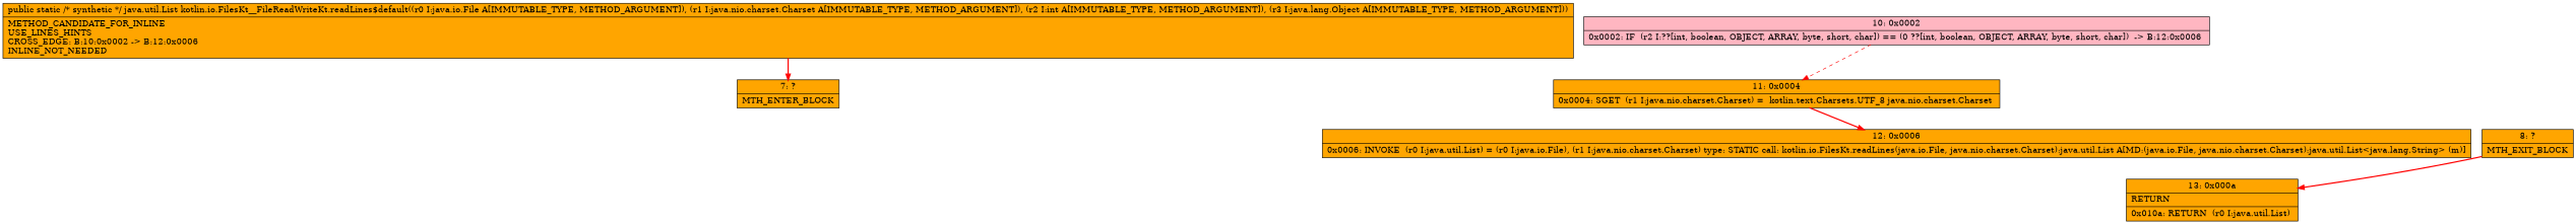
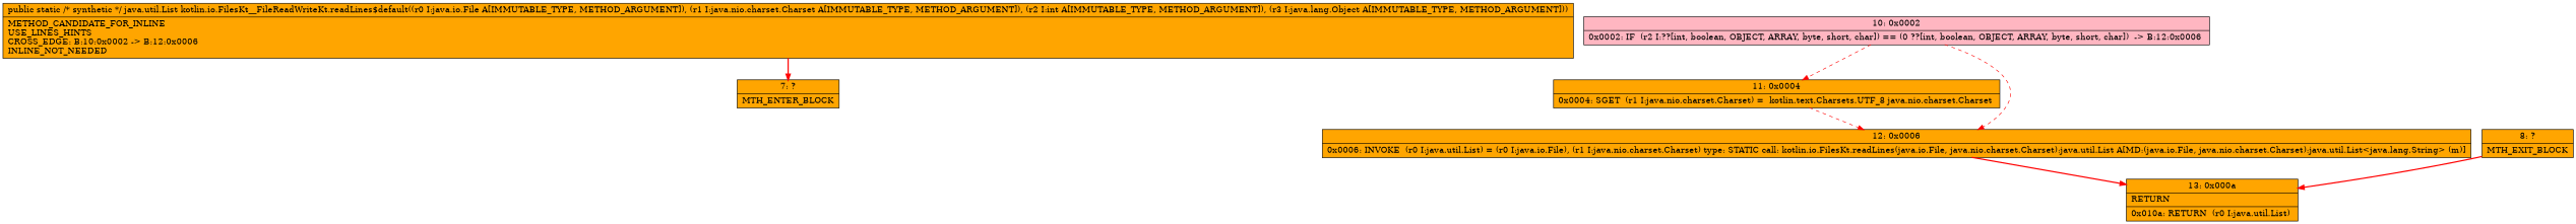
  digraph {
    node [fillcolor=orange shape=record style=filled]
    edge [color=red style=dashed]
    n1 [label="{7\:\ ?|MTH_ENTER_BLOCK\l}"]
    n2 [fillcolor=lightpink label="{10\:\ 0x0002|0x0002: IF  (r2 I:??[int, boolean, OBJECT, ARRAY, byte, short, char]) == (0 ??[int, boolean, OBJECT, ARRAY, byte, short, char])  \-\> B:12:0x0006 \l}"]
    n3 [label="{11\:\ 0x0004|0x0004: SGET  (r1 I:java.nio.charset.Charset) =  kotlin.text.Charsets.UTF_8 java.nio.charset.Charset \l}"]
    n4 [label="{12\:\ 0x0006|0x0006: INVOKE  (r0 I:java.util.List) = (r0 I:java.io.File), (r1 I:java.nio.charset.Charset) type: STATIC call: kotlin.io.FilesKt.readLines(java.io.File, java.nio.charset.Charset):java.util.List A[MD:(java.io.File, java.nio.charset.Charset):java.util.List\<java.lang.String\> (m)]\l}"]
    n5 [label="{13\:\ 0x000a|RETURN\l|0x010a: RETURN  (r0 I:java.util.List) \l}"]
    n6 [label="{8\:\ ?|MTH_EXIT_BLOCK\l}"]
    n7 [label="{public static \/* synthetic *\/ java.util.List kotlin.io.FilesKt__FileReadWriteKt.readLines$default((r0 I:java.io.File A[IMMUTABLE_TYPE, METHOD_ARGUMENT]), (r1 I:java.nio.charset.Charset A[IMMUTABLE_TYPE, METHOD_ARGUMENT]), (r2 I:int A[IMMUTABLE_TYPE, METHOD_ARGUMENT]), (r3 I:java.lang.Object A[IMMUTABLE_TYPE, METHOD_ARGUMENT]))  | METHOD_CANDIDATE_FOR_INLINE\lUSE_LINES_HINTS\lCROSS_EDGE: B:10:0x0002 \-\> B:12:0x0006\lINLINE_NOT_NEEDED\l}"]
    n2 -> n3
-   n3 -> n4 [style=bold]
+   n2 -> n4
+   n3 -> n4
+   n4 -> n5 [style=bold]
    n6 -> n5 [style=bold]
    n7 -> n1 [style=bold]
  }
